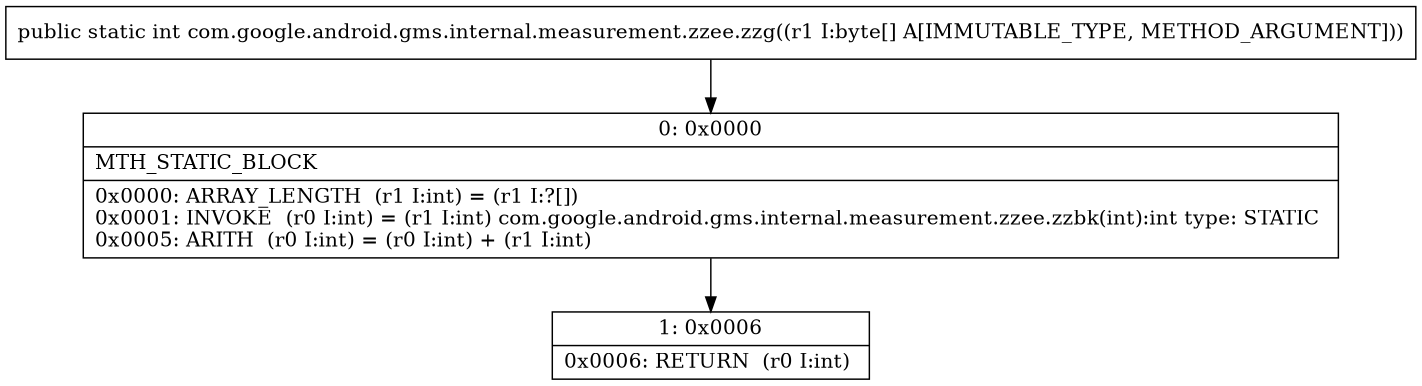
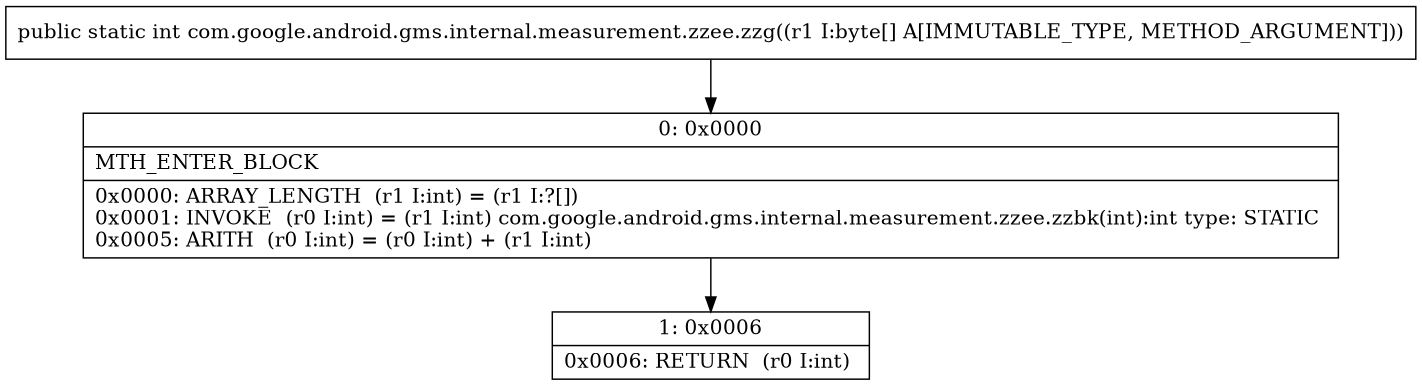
  digraph {
    node [shape=record]
-   n1 [label="{0\:\ 0x0000|MTH_STATIC_BLOCK\l|0x0000: ARRAY_LENGTH  (r1 I:int) = (r1 I:?[]) \l0x0001: INVOKE  (r0 I:int) = (r1 I:int) com.google.android.gms.internal.measurement.zzee.zzbk(int):int type: STATIC \l0x0005: ARITH  (r0 I:int) = (r0 I:int) + (r1 I:int) \l}"]
+   n1 [label="{0\:\ 0x0000|MTH_ENTER_BLOCK\l|0x0000: ARRAY_LENGTH  (r1 I:int) = (r1 I:?[]) \l0x0001: INVOKE  (r0 I:int) = (r1 I:int) com.google.android.gms.internal.measurement.zzee.zzbk(int):int type: STATIC \l0x0005: ARITH  (r0 I:int) = (r0 I:int) + (r1 I:int) \l}"]
    n2 [label="{1\:\ 0x0006|0x0006: RETURN  (r0 I:int) \l}"]
    n3 [label="{public static int com.google.android.gms.internal.measurement.zzee.zzg((r1 I:byte[] A[IMMUTABLE_TYPE, METHOD_ARGUMENT])) }"]
    n1 -> n2
    n3 -> n1
  }
